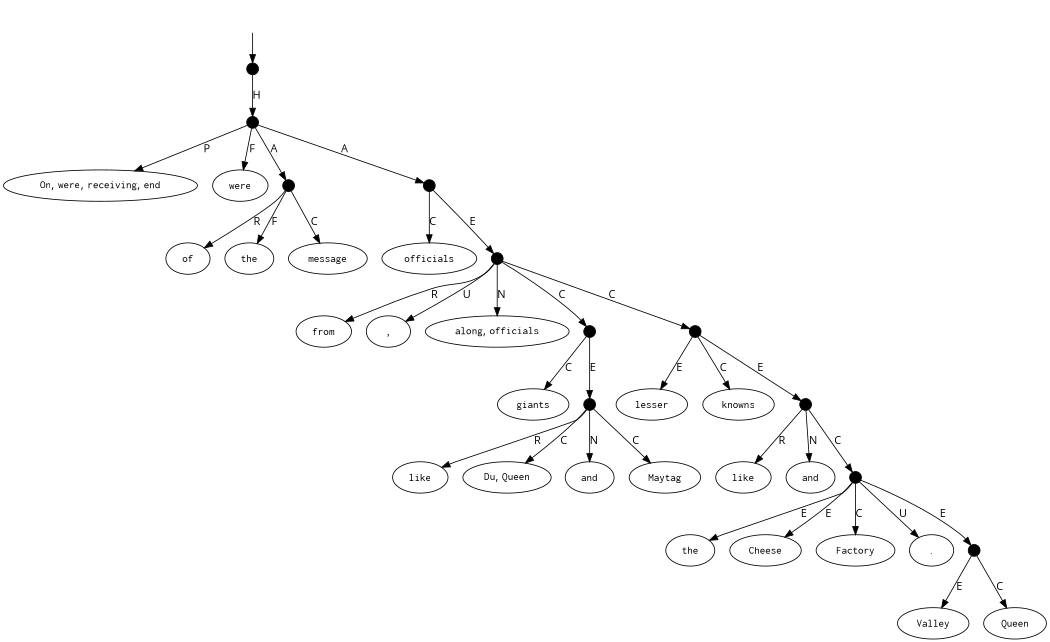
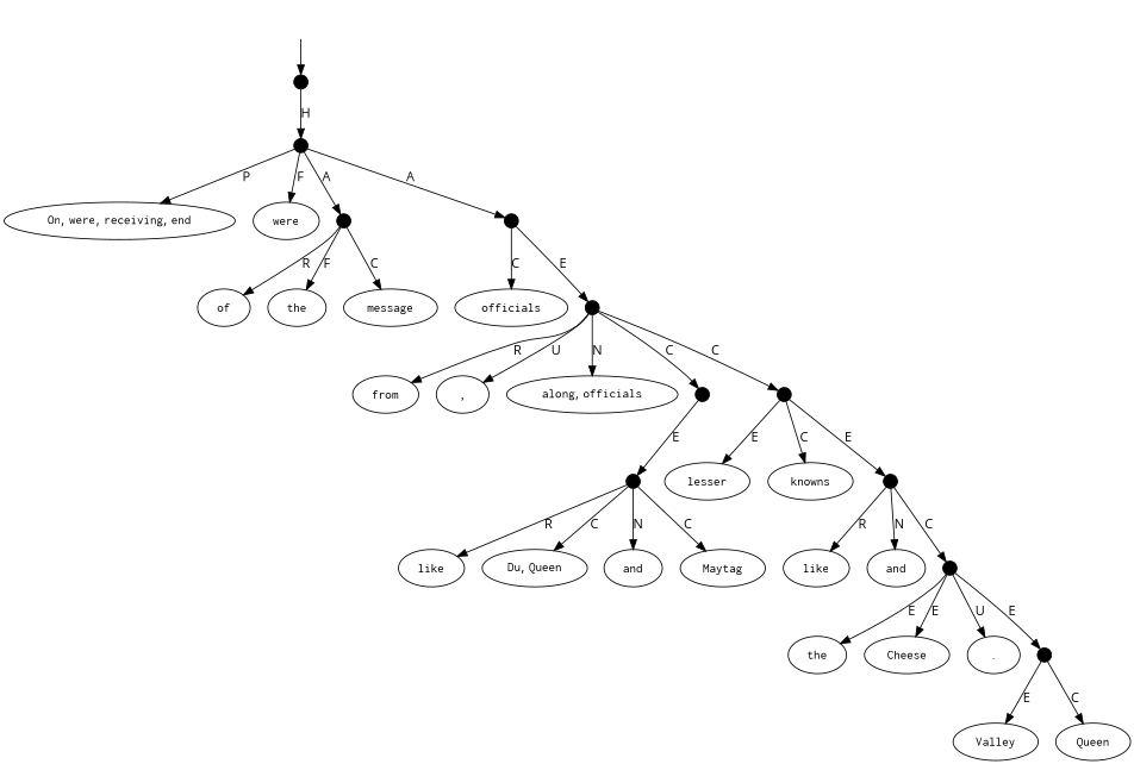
  digraph {
    fontname="Open Sans"
    node [fontname="Open Sans"]
    edge [fontname="Open Sans"]
    top [style=invis]
    25 [shape=point width=0.2]
    26 [shape=point width=0.2]
    n4 [label=<<table align="center" border="0" cellspacing="0"><tr><td colspan="2"><font face="Courier">On</font>,&nbsp;<font face="Courier">were</font>,&nbsp;<font face="Courier">receiving</font>,&nbsp;<font face="Courier">end</font></td></tr></table>>]
    n5 [label=<<table align="center" border="0" cellspacing="0"><tr><td colspan="2"><font face="Courier">were</font></td></tr></table>>]
    27 [shape=point width=0.2]
    28 [shape=point width=0.2]
    n8 [label=<<table align="center" border="0" cellspacing="0"><tr><td colspan="2"><font face="Courier">of</font></td></tr></table>>]
    n9 [label=<<table align="center" border="0" cellspacing="0"><tr><td colspan="2"><font face="Courier">the</font></td></tr></table>>]
    n10 [label=<<table align="center" border="0" cellspacing="0"><tr><td colspan="2"><font face="Courier">message</font></td></tr></table>>]
    n11 [label=<<table align="center" border="0" cellspacing="0"><tr><td colspan="2"><font face="Courier">officials</font></td></tr></table>>]
    n12 [label=<<table align="center" border="0" cellspacing="0"><tr><td colspan="2"><font face="Courier">from</font></td></tr></table>>]
-   n13 [label=<<table align="center" border="0" cellspacing="0"><tr><td colspan="2"><font face="Courier">giants</font></td></tr></table>>]
    n14 [label=<<table align="center" border="0" cellspacing="0"><tr><td colspan="2"><font face="Courier">like</font></td></tr></table>>]
    n15 [label=<<table align="center" border="0" cellspacing="0"><tr><td colspan="2"><font face="Courier">Du</font>,&nbsp;<font face="Courier">Queen</font></td></tr></table>>]
    n16 [label=<<table align="center" border="0" cellspacing="0"><tr><td colspan="2"><font face="Courier">and</font></td></tr></table>>]
    n17 [label=<<table align="center" border="0" cellspacing="0"><tr><td colspan="2"><font face="Courier">Maytag</font></td></tr></table>>]
    n18 [label=<<table align="center" border="0" cellspacing="0"><tr><td colspan="2"><font face="Courier">,</font></td></tr></table>>]
    n19 [label=<<table align="center" border="0" cellspacing="0"><tr><td colspan="2"><font face="Courier">along</font>,&nbsp;<font face="Courier">officials</font></td></tr></table>>]
    n20 [label=<<table align="center" border="0" cellspacing="0"><tr><td colspan="2"><font face="Courier">lesser</font></td></tr></table>>]
    n21 [label=<<table align="center" border="0" cellspacing="0"><tr><td colspan="2"><font face="Courier">knowns</font></td></tr></table>>]
    n22 [label=<<table align="center" border="0" cellspacing="0"><tr><td colspan="2"><font face="Courier">like</font></td></tr></table>>]
    n23 [label=<<table align="center" border="0" cellspacing="0"><tr><td colspan="2"><font face="Courier">and</font></td></tr></table>>]
    n24 [label=<<table align="center" border="0" cellspacing="0"><tr><td colspan="2"><font face="Courier">the</font></td></tr></table>>]
    n25 [label=<<table align="center" border="0" cellspacing="0"><tr><td colspan="2"><font face="Courier">Valley</font></td></tr></table>>]
    n26 [label=<<table align="center" border="0" cellspacing="0"><tr><td colspan="2"><font face="Courier">Queen</font></td></tr></table>>]
    n27 [label=<<table align="center" border="0" cellspacing="0"><tr><td colspan="2"><font face="Courier">Cheese</font></td></tr></table>>]
-   n28 [label=<<table align="center" border="0" cellspacing="0"><tr><td colspan="2"><font face="Courier">Factory</font></td></tr></table>>]
    n29 [label=<<table align="center" border="0" cellspacing="0"><tr><td colspan="2"><font face="Courier">.</font></td></tr></table>>]
    29 [shape=point width=0.2]
    30 [shape=point width=0.2]
    32 [shape=point width=0.2]
    31 [shape=point width=0.2]
    33 [shape=point width=0.2]
    34 [shape=point width=0.2]
    35 [shape=point width=0.2]
    top -> 25
    25 -> 26 [label=H]
    26 -> n4 [label=P]
    26 -> n5 [label=F]
    26 -> 27 [label=A]
    26 -> 28 [label=A]
    27 -> n8 [label=R]
    27 -> n9 [label=F]
    27 -> n10 [label=C]
    28 -> n11 [label=C]
    28 -> 29 [label=E]
    29 -> n12 [label=R]
    29 -> n18 [label=U]
    29 -> n19 [label=N]
    29 -> 30 [label=C]
    29 -> 32 [label=C]
-   30 -> n13 [label=C]
    30 -> 31 [label=E]
    32 -> n20 [label=E]
    32 -> n21 [label=C]
    32 -> 33 [label=E]
    31 -> n14 [label=R]
    31 -> n15 [label=C]
    31 -> n16 [label=N]
    31 -> n17 [label=C]
    33 -> n22 [label=R]
    33 -> n23 [label=N]
    33 -> 34 [label=C]
    34 -> n24 [label=E]
    34 -> n27 [label=E]
-   34 -> n28 [label=C]
    34 -> n29 [label=U]
    34 -> 35 [label=E]
    35 -> n25 [label=E]
    35 -> n26 [label=C]
  }
